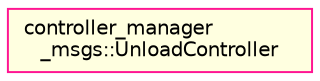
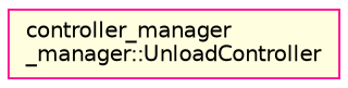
  digraph {
    rankdir=LR
-   n1 [color=deeppink fillcolor=lightyellow fontname=Helvetica fontsize=10 height=0.2 label="controller_manager\l_msgs::UnloadController" shape=record style=filled width=0.4]
+   n1 [color=deeppink fillcolor=lightyellow fontname=Helvetica fontsize=10 height=0.2 label="controller_manager\l_manager::UnloadController" shape=record style=filled width=0.4]
  }
